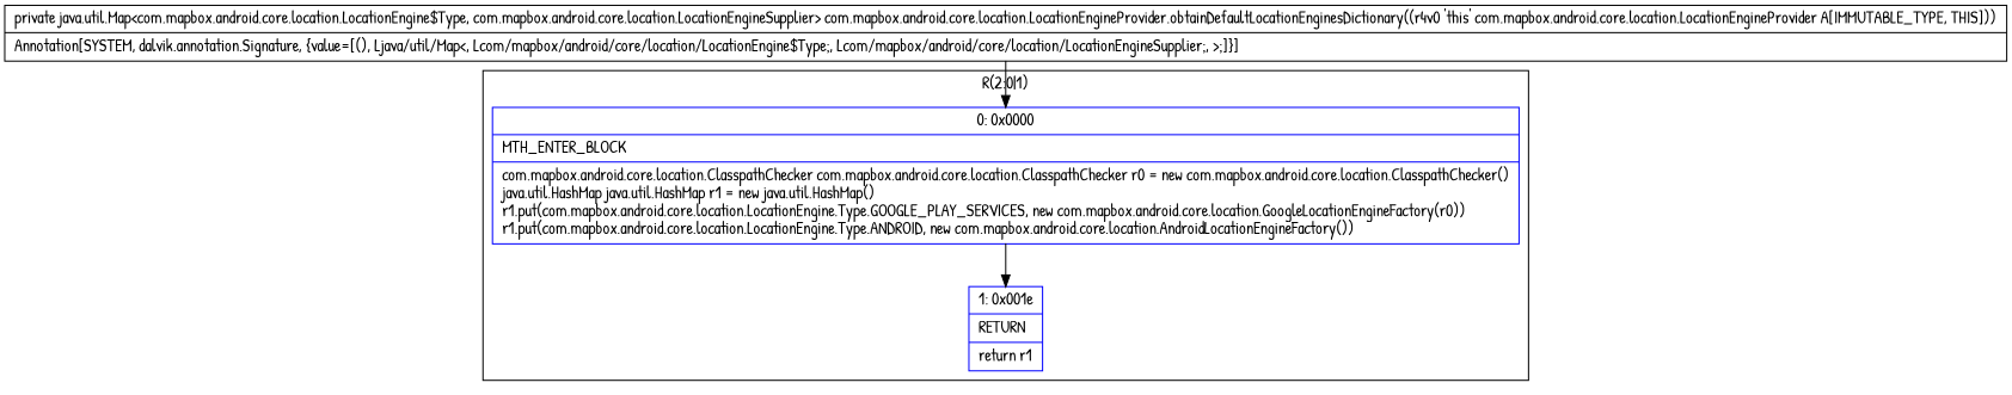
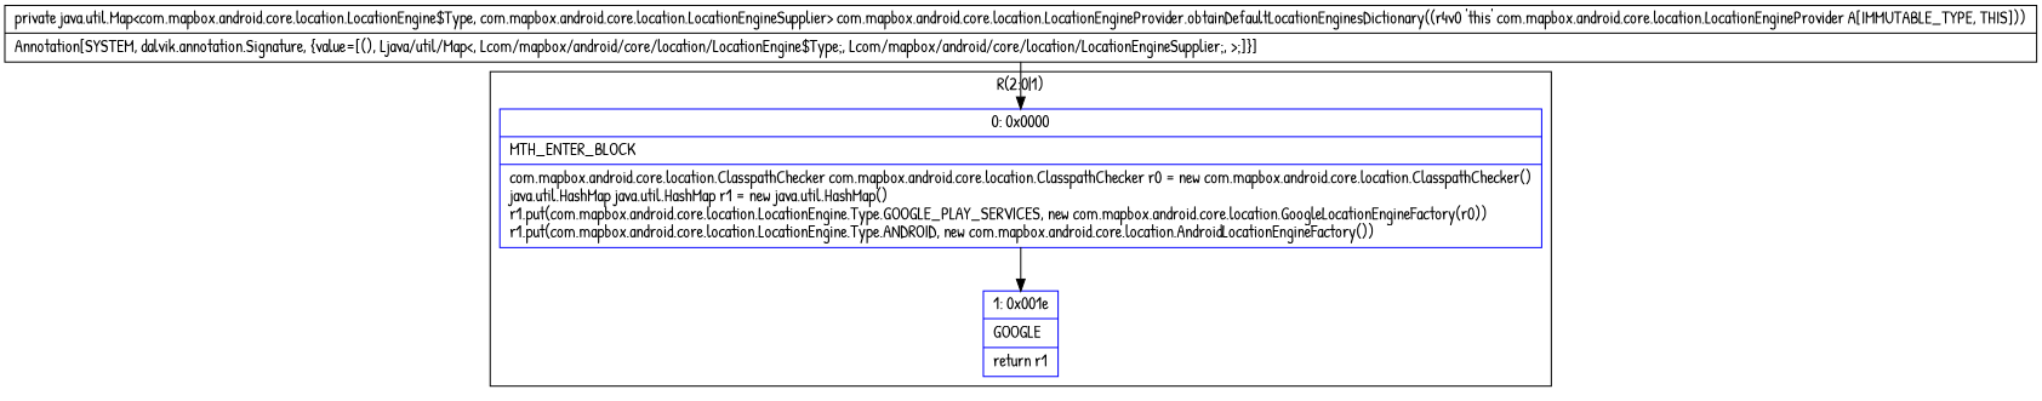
  digraph {
    fontname="Patrick Hand"
    node [color=blue shape=record fontname="Patrick Hand"]
    edge [fontname="Patrick Hand"]
    n1 [label="{0\:\ 0x0000|MTH_ENTER_BLOCK\l|com.mapbox.android.core.location.ClasspathChecker com.mapbox.android.core.location.ClasspathChecker r0 = new com.mapbox.android.core.location.ClasspathChecker()\ljava.util.HashMap java.util.HashMap r1 = new java.util.HashMap()\lr1.put(com.mapbox.android.core.location.LocationEngine.Type.GOOGLE_PLAY_SERVICES, new com.mapbox.android.core.location.GoogleLocationEngineFactory(r0))\lr1.put(com.mapbox.android.core.location.LocationEngine.Type.ANDROID, new com.mapbox.android.core.location.AndroidLocationEngineFactory())\l}"]
-   n2 [label="{1\:\ 0x001e|RETURN\l|return r1\l}"]
+   n2 [label="{1\:\ 0x001e|GOOGLE\l|return r1\l}"]
    n3 [label="{private java.util.Map\<com.mapbox.android.core.location.LocationEngine$Type, com.mapbox.android.core.location.LocationEngineSupplier\> com.mapbox.android.core.location.LocationEngineProvider.obtainDefaultLocationEnginesDictionary((r4v0 'this' com.mapbox.android.core.location.LocationEngineProvider A[IMMUTABLE_TYPE, THIS]))  | Annotation[SYSTEM, dalvik.annotation.Signature, \{value=[(), Ljava\/util\/Map\<, Lcom\/mapbox\/android\/core\/location\/LocationEngine$Type;, Lcom\/mapbox\/android\/core\/location\/LocationEngineSupplier;, \>;]\}]\l}" color=""]
    subgraph cluster_1 {
      label="R(2:0|1)"
      n1
      n2
    }
    n1 -> n2
    n3 -> n1
  }
